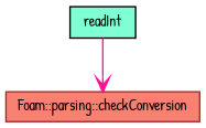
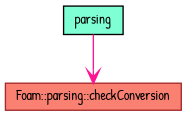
  digraph {
    rankdir=TB
    fontname="Patrick Hand"
    node [fontname="Patrick Hand" fontsize=10 shape=record style=filled]
-   n1 [color=black fillcolor=aquamarine fontcolor=black height=0.2 label=readInt width=0.4]
+   n1 [color=black fillcolor=aquamarine fontcolor=black height=0.2 label=parsing width=0.4]
    n2 [color=brown height=0.2 label="Foam::parsing::checkConversion" width=0.4 fillcolor=salmon]
    n1 -> n2 [color=deeppink fontname="Patrick Hand" fontsize=10 labelfontname=Helvetica labelfontsize=10 style=solid arrowhead=vee]
  }
